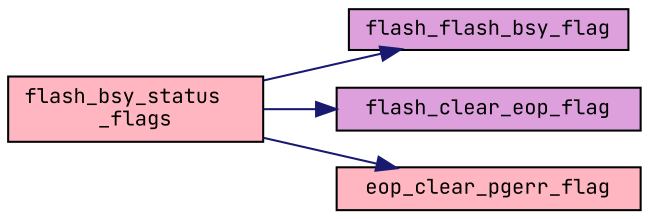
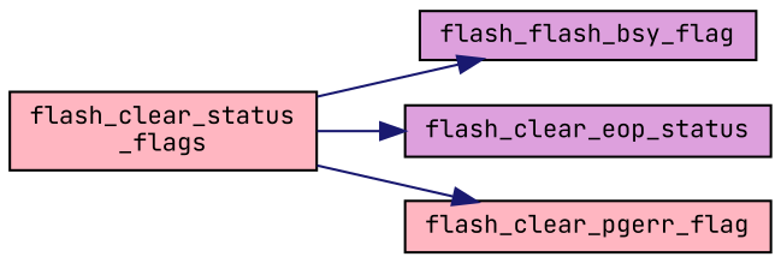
  digraph {
    fontname="JetBrains Mono"
    rankdir=LR
    node [color=black fillcolor=lightpink fontname="JetBrains Mono" fontsize=10 shape=record style=filled]
    edge [color=midnightblue fontname="JetBrains Mono" fontsize=10 labelfontname=Helvetica labelfontsize=10 style=solid]
-   n1 [fontcolor=black height=0.2 label="flash_bsy_status\l_flags" width=0.4]
+   n1 [fontcolor=black height=0.2 label="flash_clear_status\l_flags" width=0.4]
    n2 [fillcolor=plum height=0.2 label=flash_flash_bsy_flag width=0.4]
-   n3 [fillcolor=plum height=0.2 label=flash_clear_eop_flag width=0.4]
-   n4 [height=0.2 label=eop_clear_pgerr_flag width=0.4]
+   n3 [fillcolor=plum height=0.2 label=flash_clear_eop_status width=0.4]
+   n4 [height=0.2 label=flash_clear_pgerr_flag width=0.4]
    n1 -> n2
    n1 -> n3
    n1 -> n4
  }
